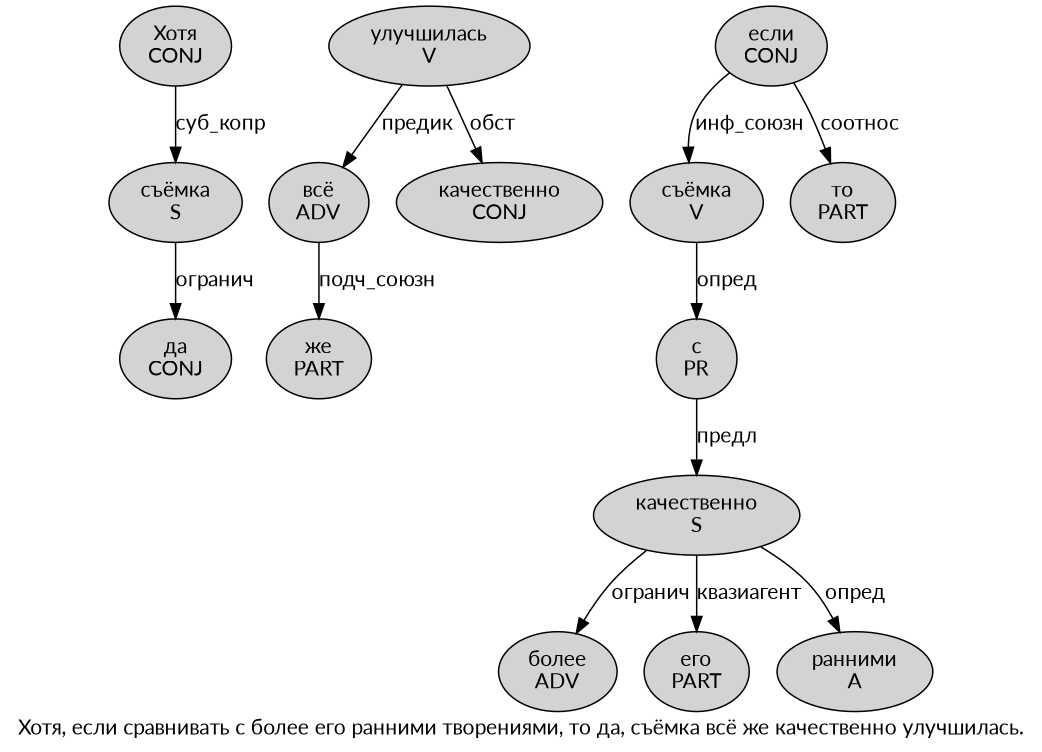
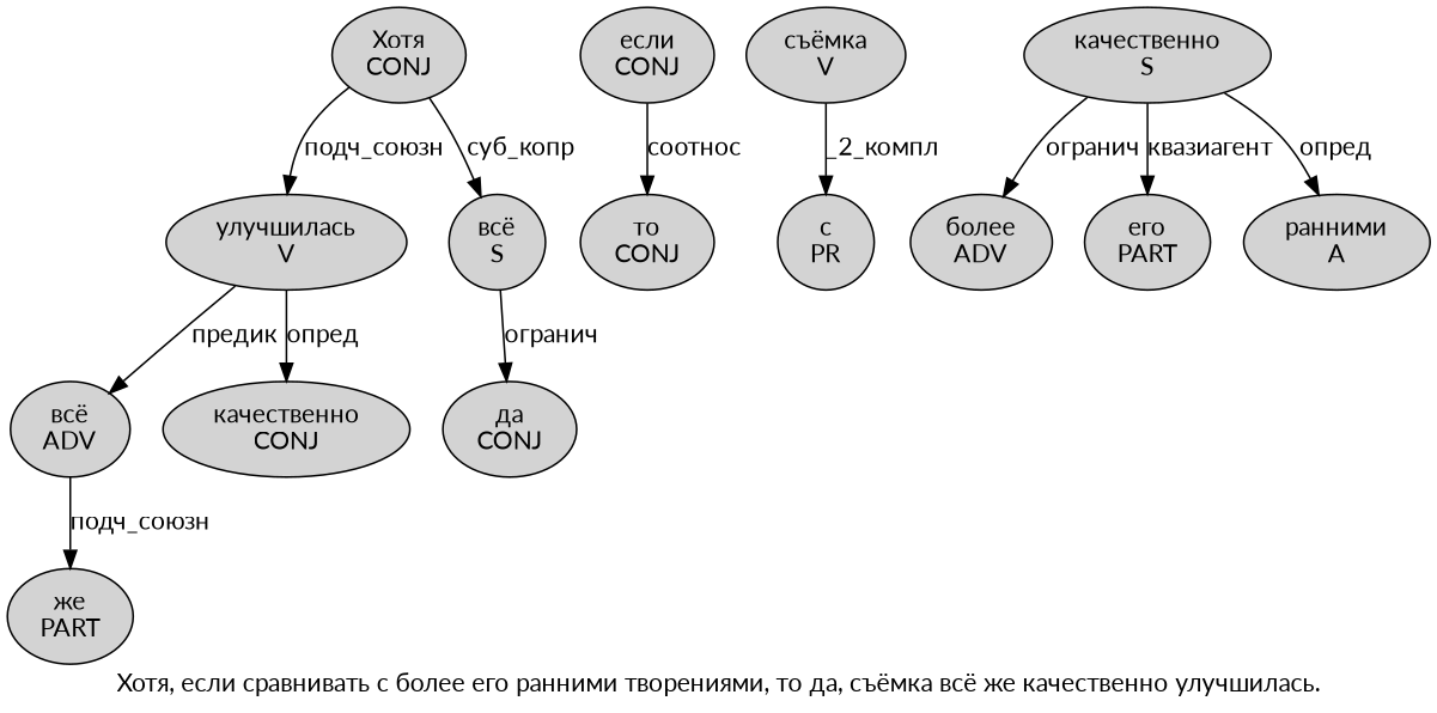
  digraph {
    fontname=Lato
    label="Хотя, если сравнивать с более его ранними творениями, то да, съёмка всё же качественно улучшилась."
    node [fillcolor=lightgray fontname=Lato penwidth=1 shape=ellipse style=filled]
    edge [fontname=Lato]
    n1 [label="Хотя\nCONJ"]
    n2 [label="улучшилась\nV"]
-   n3 [label="съёмка\nS"]
+   n3 [label="всё\nS"]
    n4 [label="всё\nADV"]
    n5 [label="качественно\nCONJ"]
    n6 [label="если\nCONJ"]
    n7 [label="съёмка\nV"]
-   n8 [label="то\nPART"]
+   n8 [label="то\nCONJ"]
    n9 [label="с\nPR"]
    n10 [label="качественно\nS"]
    n11 [label="более\nADV"]
    n12 [label="его\nPART"]
    n13 [label="ранними\nA"]
    n14 [label="да\nCONJ"]
    n15 [label="же\nPART"]
+   n1 -> n2 [label="подч_союзн"]
    n1 -> n3 [label="суб_копр"]
    n2 -> n4 [label="предик"]
-   n2 -> n5 [label="обст"]
+   n2 -> n5 [label="опред"]
    n3 -> n14 [label="огранич"]
    n4 -> n15 [label="подч_союзн"]
-   n6 -> n7 [label="инф_союзн"]
    n6 -> n8 [label="соотнос"]
-   n7 -> n9 [label="опред"]
-   n9 -> n10 [label="предл"]
+   n7 -> n9 [label="_2_компл"]
    n10 -> n11 [label="огранич"]
    n10 -> n12 [label="квазиагент"]
    n10 -> n13 [label="опред"]
  }
